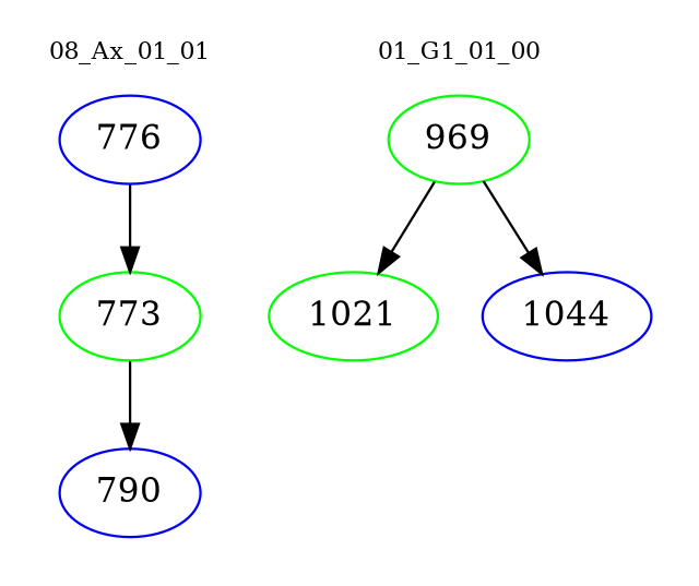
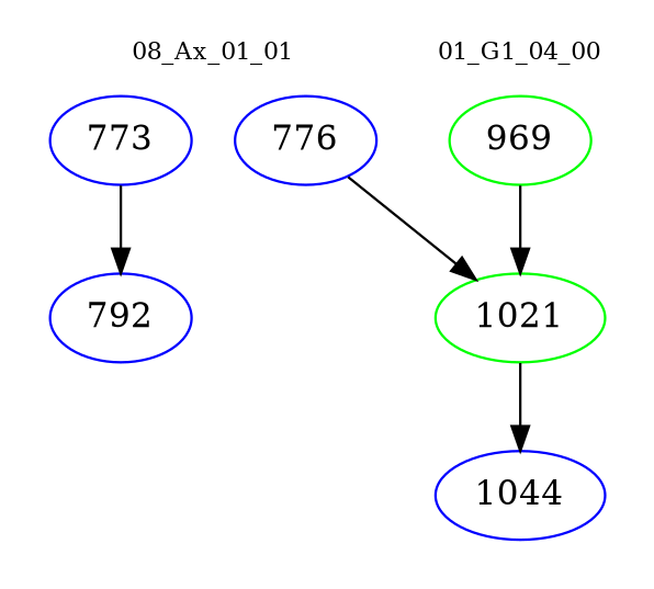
  digraph {
    node [color=blue]
    edge [color=black]
    n1 [label=776]
-   n2 [color=green label=773]
-   n3 [label=790]
+   n2 [label=773]
+   n3 [label=792]
    n4 [color=green label=1021]
    n5 [color=green label=969]
    n6 [label=1044]
    subgraph cluster_1 {
      color=white
      fontsize=10
      label="08_Ax_01_01"
      n1
      n2
      n3
    }
    subgraph cluster_2 {
      color=white
      fontsize=10
-     label="01_G1_01_00"
+     label="01_G1_04_00"
      n4
      n5
      n6
    }
-   n1 -> n2
+   n1 -> n4
    n2 -> n3
    n5 -> n4
-   n5 -> n6
+   n4 -> n6
  }
